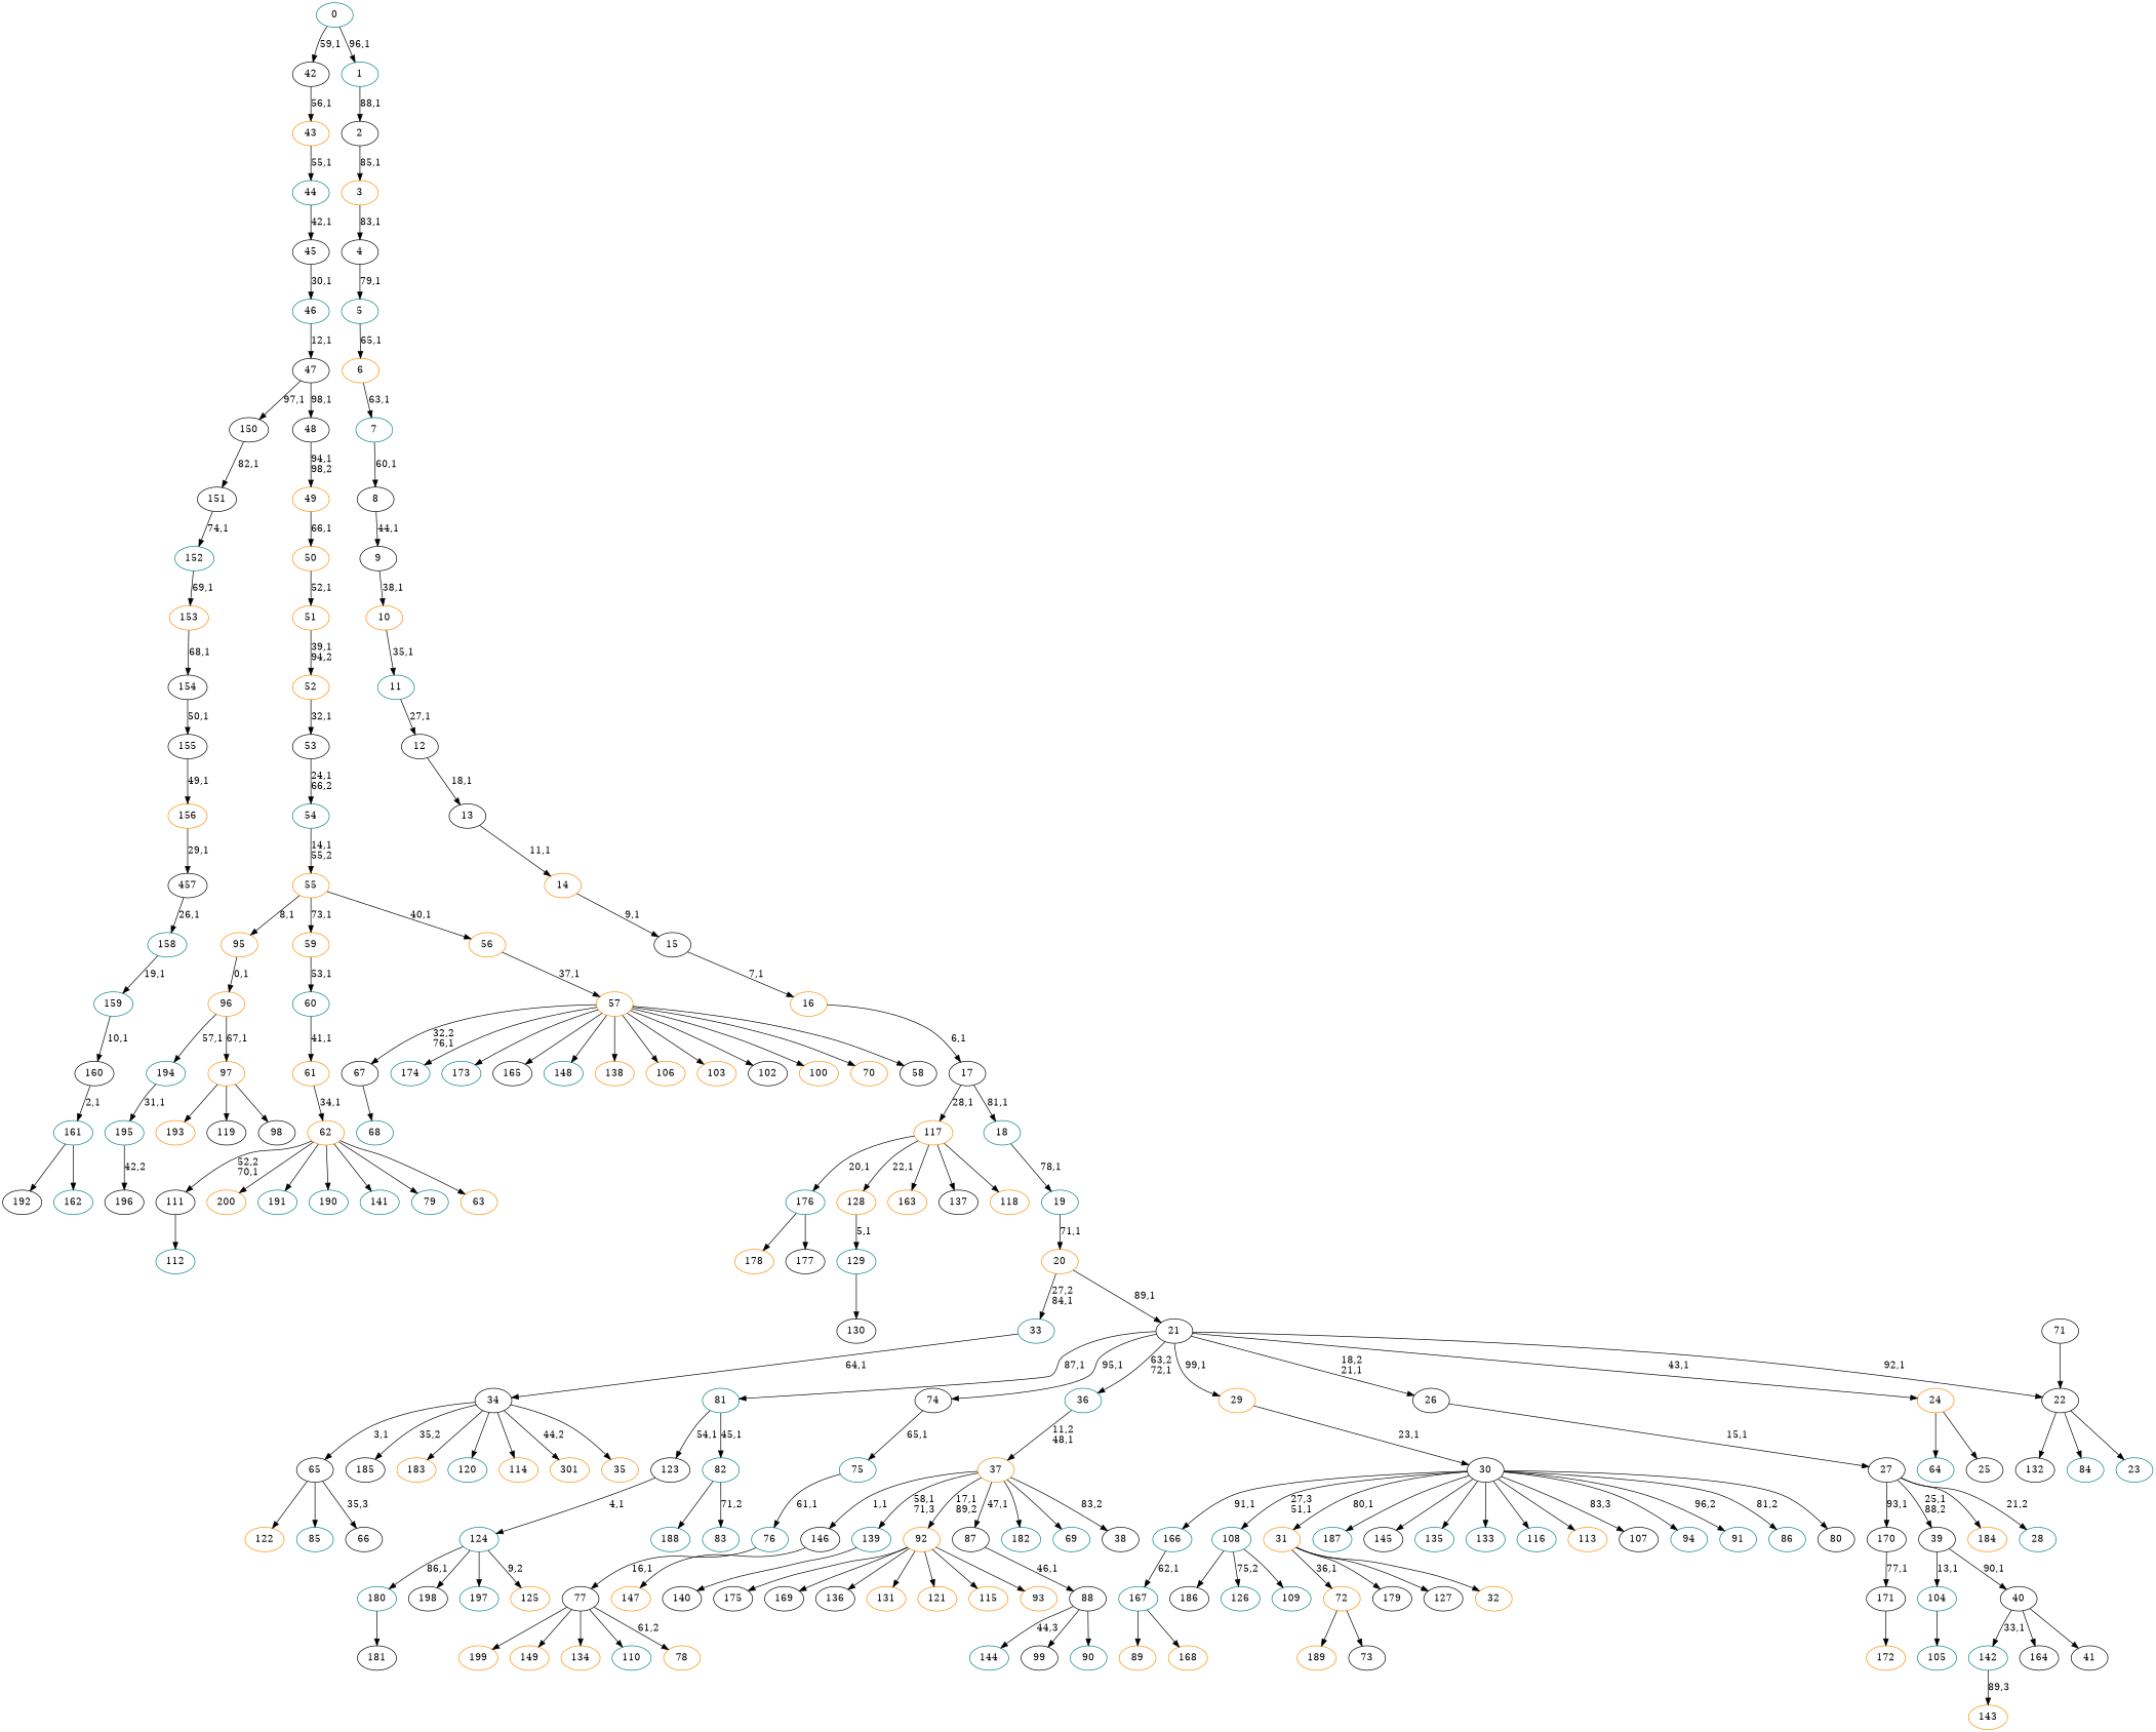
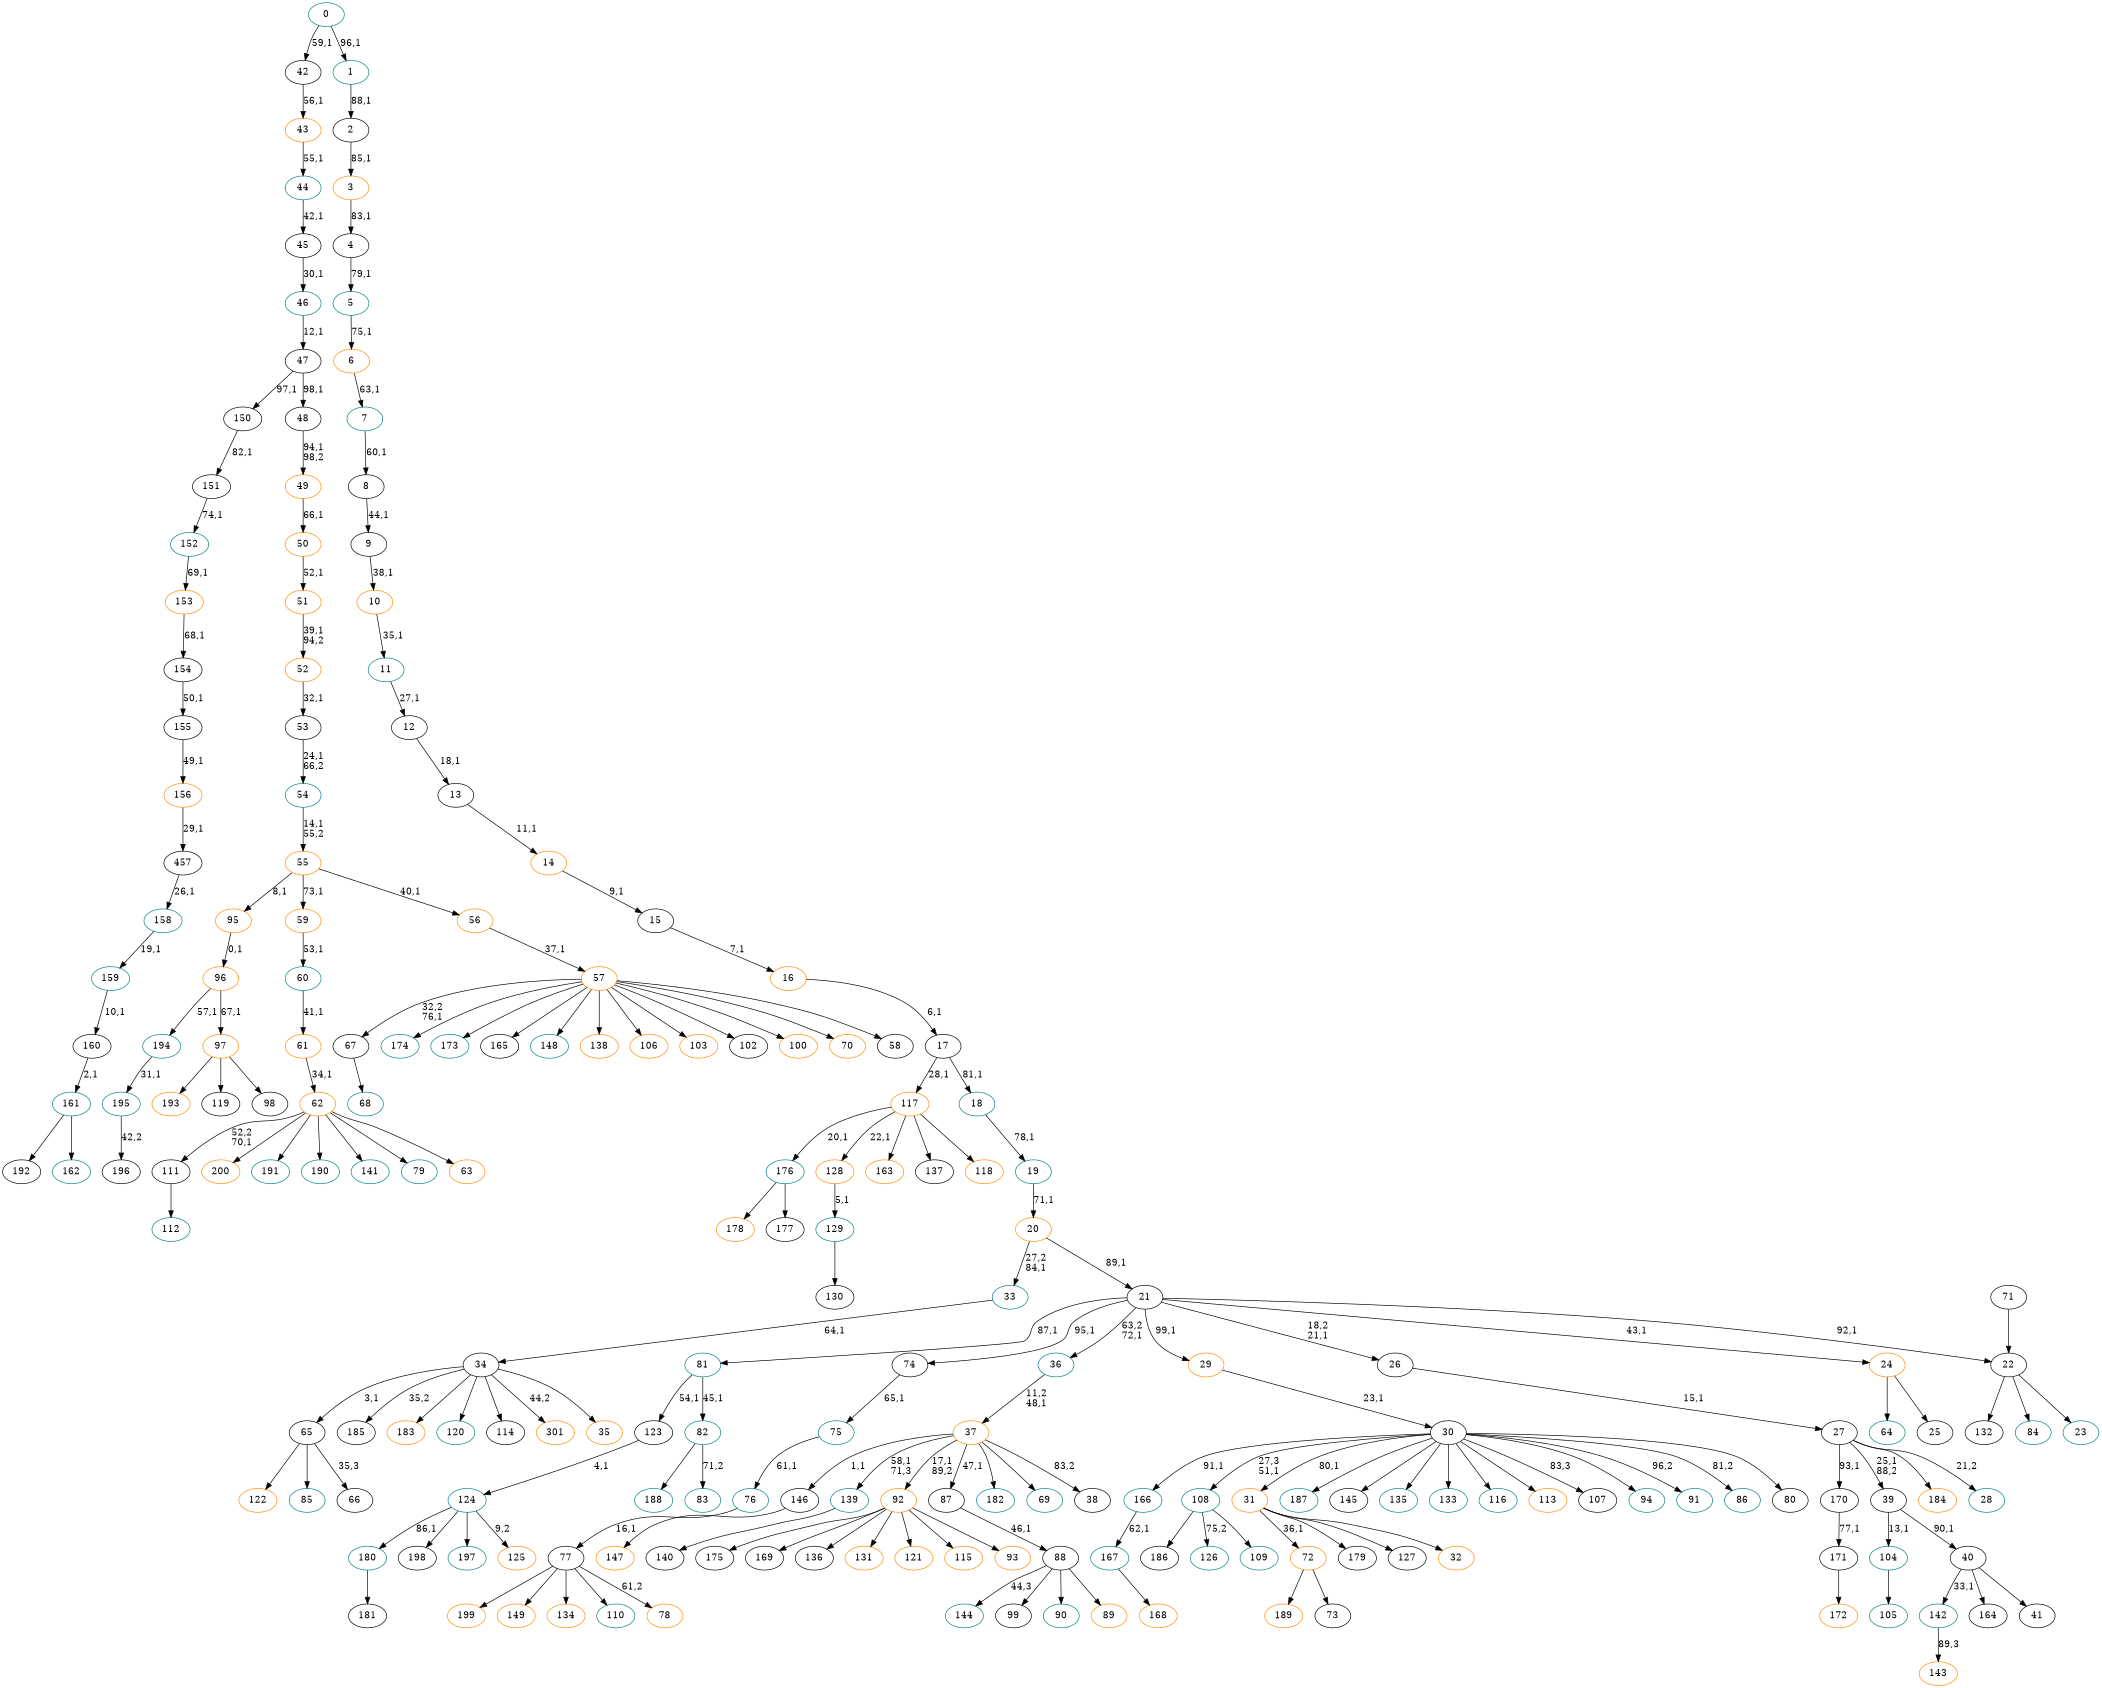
  digraph {
    node [color=black]
    195 [color=teal]
    196
    194 [color=teal]
    180 [color=teal]
    181
    176 [color=teal]
    178 [color=darkorange]
    177
    172 [color=darkorange]
    171
    170
    167 [color=teal]
    168 [color=darkorange]
    166 [color=teal]
    161 [color=teal]
    192
    162 [color=teal]
    160
    159 [color=teal]
    158 [color=teal]
    n21 [label=457]
    156 [color=darkorange]
    155
    154
    153 [color=darkorange]
    152 [color=teal]
    151
    150
    147 [color=darkorange]
    146
    142 [color=teal]
    143 [color=darkorange]
    139 [color=teal]
    140
    129 [color=teal]
    130
    128 [color=darkorange]
    124 [color=teal]
    198
    197 [color=teal]
    125 [color=darkorange]
    123
    117 [color=darkorange]
    163 [color=darkorange]
    137
    118 [color=darkorange]
    112 [color=teal]
    111
    108 [color=teal]
    186
    126 [color=teal]
    109 [color=teal]
    104 [color=teal]
    105 [color=teal]
    97 [color=darkorange]
    193 [color=darkorange]
    119
    98
    96 [color=darkorange]
    95 [color=darkorange]
    92 [color=darkorange]
    175
    169
    136
    131 [color=darkorange]
    121 [color=darkorange]
    115 [color=darkorange]
    93 [color=darkorange]
    144 [color=teal]
    88
    99
    90 [color=teal]
    89 [color=darkorange]
    87
    82 [color=teal]
    188 [color=teal]
    83 [color=teal]
    81 [color=teal]
    199 [color=darkorange]
    77
    149 [color=darkorange]
    134 [color=darkorange]
    110 [color=teal]
    78 [color=darkorange]
    76 [color=teal]
    75 [color=teal]
    74
    72 [color=darkorange]
    189 [color=darkorange]
    73
    68 [color=teal]
    67
    122 [color=darkorange]
    65
    85 [color=teal]
    66
    62 [color=darkorange]
    200 [color=darkorange]
    191 [color=teal]
    190 [color=teal]
    141 [color=teal]
    79 [color=teal]
    63 [color=darkorange]
    61 [color=darkorange]
    60 [color=teal]
    59 [color=darkorange]
    57 [color=darkorange]
    174 [color=teal]
    173 [color=teal]
    165
    148 [color=teal]
    138 [color=darkorange]
    106 [color=darkorange]
    103 [color=darkorange]
    102
    100 [color=darkorange]
    70 [color=darkorange]
    58
    56 [color=darkorange]
    55 [color=darkorange]
    54 [color=teal]
    53
    52 [color=darkorange]
    51 [color=darkorange]
    50 [color=darkorange]
    49 [color=darkorange]
    48
    47
    46 [color=teal]
    45
    44 [color=teal]
    43 [color=darkorange]
    42
    40
    164
    41
    39
    37 [color=darkorange]
    182 [color=teal]
    69 [color=teal]
    38
    36 [color=teal]
    34
    185
    183 [color=darkorange]
    120 [color=teal]
-   114 [color=darkorange]
+   114
    n148 [color=darkorange label=301]
    35 [color=darkorange]
    33 [color=teal]
    31 [color=darkorange]
    179
    127
    32 [color=darkorange]
    30
    187 [color=teal]
    145
    135 [color=teal]
    133 [color=teal]
    116 [color=teal]
    113 [color=darkorange]
    107
    94 [color=teal]
    91 [color=teal]
    86 [color=teal]
    80
    29 [color=darkorange]
    27
    184 [color=darkorange]
    28 [color=teal]
    26
    24 [color=darkorange]
    64 [color=teal]
    25
    22
    132
    84 [color=teal]
    23 [color=teal]
    71
    21
    20 [color=darkorange]
    19 [color=teal]
    18 [color=teal]
    17
    16 [color=darkorange]
    15
    14 [color=darkorange]
    13
    12
    11 [color=teal]
    10 [color=darkorange]
    9
    8
    7 [color=teal]
    6 [color=darkorange]
    5 [color=teal]
    4
    3 [color=darkorange]
    2
    1 [color=teal]
    0 [color=teal]
    195 -> 196 [label="42,2"]
    194 -> 195 [label="31,1"]
    180 -> 181
    176 -> 178
    176 -> 177
    171 -> 172
    170 -> 171 [label="77,1"]
    167 -> 168
    166 -> 167 [label="62,1"]
    161 -> 192
    161 -> 162
    160 -> 161 [label="2,1"]
    159 -> 160 [label="10,1"]
    158 -> 159 [label="19,1"]
    n21 -> 158 [label="26,1"]
    156 -> n21 [label="29,1"]
    155 -> 156 [label="49,1"]
    154 -> 155 [label="50,1"]
    153 -> 154 [label="68,1"]
    152 -> 153 [label="69,1"]
    151 -> 152 [label="74,1"]
    150 -> 151 [label="82,1"]
    146 -> 147
    142 -> 143 [label="89,3"]
    139 -> 140
    129 -> 130
    128 -> 129 [label="5,1"]
    124 -> 180 [label="86,1"]
    124 -> 198
    124 -> 197
    124 -> 125 [label="9,2"]
    123 -> 124 [label="4,1"]
    117 -> 176 [label="20,1"]
    117 -> 128 [label="22,1"]
    117 -> 163
    117 -> 137
    117 -> 118
    111 -> 112
    108 -> 186
    108 -> 126 [label="75,2"]
    108 -> 109
    104 -> 105
    97 -> 193
    97 -> 119
    97 -> 98
    96 -> 194 [label="57,1"]
    96 -> 97 [label="67,1"]
    95 -> 96 [label="0,1"]
    92 -> 175
    92 -> 169
    92 -> 136
    92 -> 131
    92 -> 121
    92 -> 115
    92 -> 93
    88 -> 144 [label="44,3"]
    88 -> 99
    88 -> 90
-   167 -> 89
+   88 -> 89
    87 -> 88 [label="46,1"]
    82 -> 188
    82 -> 83 [label="71,2"]
    81 -> 123 [label="54,1"]
    81 -> 82 [label="45,1"]
    77 -> 199
    77 -> 149
    77 -> 134
    77 -> 110
    77 -> 78 [label="61,2"]
    76 -> 77 [label="16,1"]
    75 -> 76 [label="61,1"]
    74 -> 75 [label="65,1"]
    72 -> 189
    72 -> 73
    67 -> 68
    65 -> 122
    65 -> 85
    65 -> 66 [label="35,3"]
    62 -> 111 [label="52,2\n70,1"]
    62 -> 200
    62 -> 191
    62 -> 190
    62 -> 141
    62 -> 79
    62 -> 63
    61 -> 62 [label="34,1"]
    60 -> 61 [label="41,1"]
    59 -> 60 [label="53,1"]
    57 -> 67 [label="32,2\n76,1"]
    57 -> 174
    57 -> 173
    57 -> 165
    57 -> 148
    57 -> 138
    57 -> 106
    57 -> 103
    57 -> 102
    57 -> 100
    57 -> 70
    57 -> 58
    56 -> 57 [label="37,1"]
    55 -> 95 [label="8,1"]
    55 -> 59 [label="73,1"]
    55 -> 56 [label="40,1"]
    54 -> 55 [label="14,1\n55,2"]
    53 -> 54 [label="24,1\n66,2"]
    52 -> 53 [label="32,1"]
    51 -> 52 [label="39,1\n94,2"]
    50 -> 51 [label="52,1"]
    49 -> 50 [label="66,1"]
    48 -> 49 [label="94,1\n98,2"]
    47 -> 150 [label="97,1"]
    47 -> 48 [label="98,1"]
    46 -> 47 [label="12,1"]
    45 -> 46 [label="30,1"]
    44 -> 45 [label="42,1"]
    43 -> 44 [label="55,1"]
    42 -> 43 [label="56,1"]
    40 -> 142 [label="33,1"]
    40 -> 164
    40 -> 41
    39 -> 104 [label="13,1"]
    39 -> 40 [label="90,1"]
    37 -> 146 [label="1,1"]
    37 -> 139 [label="58,1\n71,3"]
    37 -> 92 [label="17,1\n89,2"]
    37 -> 87 [label="47,1"]
    37 -> 182
    37 -> 69
    37 -> 38 [label="83,2"]
    36 -> 37 [label="11,2\n48,1"]
    34 -> 65 [label="3,1"]
    34 -> 185 [label="35,2"]
    34 -> 183
    34 -> 120
    34 -> 114
    34 -> n148 [label="44,2"]
    34 -> 35
    33 -> 34 [label="64,1"]
    31 -> 72 [label="36,1"]
    31 -> 179
    31 -> 127
    31 -> 32
    30 -> 166 [label="91,1"]
    30 -> 108 [label="27,3\n51,1"]
    30 -> 31 [label="80,1"]
    30 -> 187
    30 -> 145
    30 -> 135
    30 -> 133
    30 -> 116
    30 -> 113
    30 -> 107 [label="83,3"]
    30 -> 94
    30 -> 91 [label="96,2"]
    30 -> 86 [label="81,2"]
    30 -> 80
    29 -> 30 [label="23,1"]
    27 -> 170 [label="93,1"]
    27 -> 39 [label="25,1\n88,2"]
    27 -> 184
    27 -> 28 [label="21,2"]
    26 -> 27 [label="15,1"]
    24 -> 64
    24 -> 25
    22 -> 132
    22 -> 84
    22 -> 23
    71 -> 22
    21 -> 81 [label="87,1"]
    21 -> 74 [label="95,1"]
    21 -> 36 [label="63,2\n72,1"]
    21 -> 29 [label="99,1"]
    21 -> 26 [label="18,2\n21,1"]
    21 -> 24 [label="43,1"]
    21 -> 22 [label="92,1"]
    20 -> 33 [label="27,2\n84,1"]
    20 -> 21 [label="89,1"]
    19 -> 20 [label="71,1"]
    18 -> 19 [label="78,1"]
    17 -> 117 [label="28,1"]
    17 -> 18 [label="81,1"]
    16 -> 17 [label="6,1"]
    15 -> 16 [label="7,1"]
    14 -> 15 [label="9,1"]
    13 -> 14 [label="11,1"]
    12 -> 13 [label="18,1"]
    11 -> 12 [label="27,1"]
    10 -> 11 [label="35,1"]
    9 -> 10 [label="38,1"]
    8 -> 9 [label="44,1"]
    7 -> 8 [label="60,1"]
    6 -> 7 [label="63,1"]
-   5 -> 6 [label="65,1"]
+   5 -> 6 [label="75,1"]
    4 -> 5 [label="79,1"]
    3 -> 4 [label="83,1"]
    2 -> 3 [label="85,1"]
    1 -> 2 [label="88,1"]
    0 -> 42 [label="59,1"]
    0 -> 1 [label="96,1"]
  }
